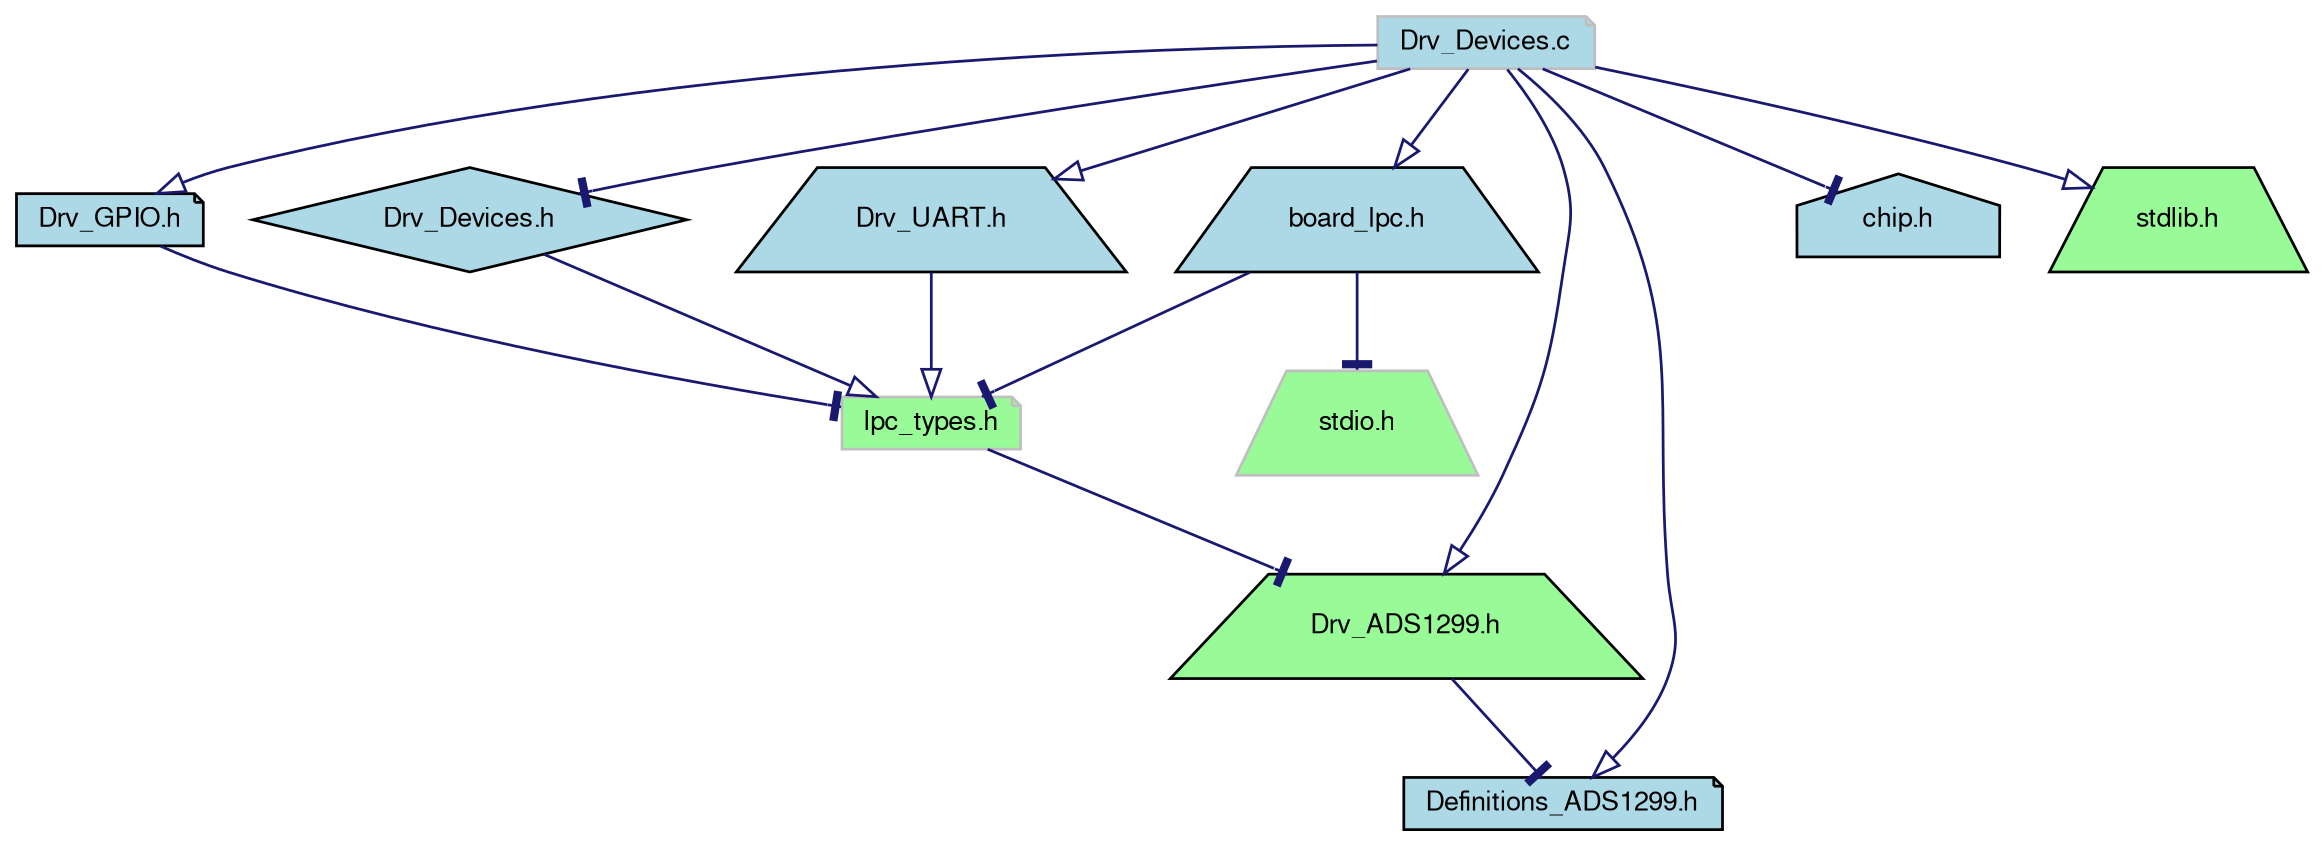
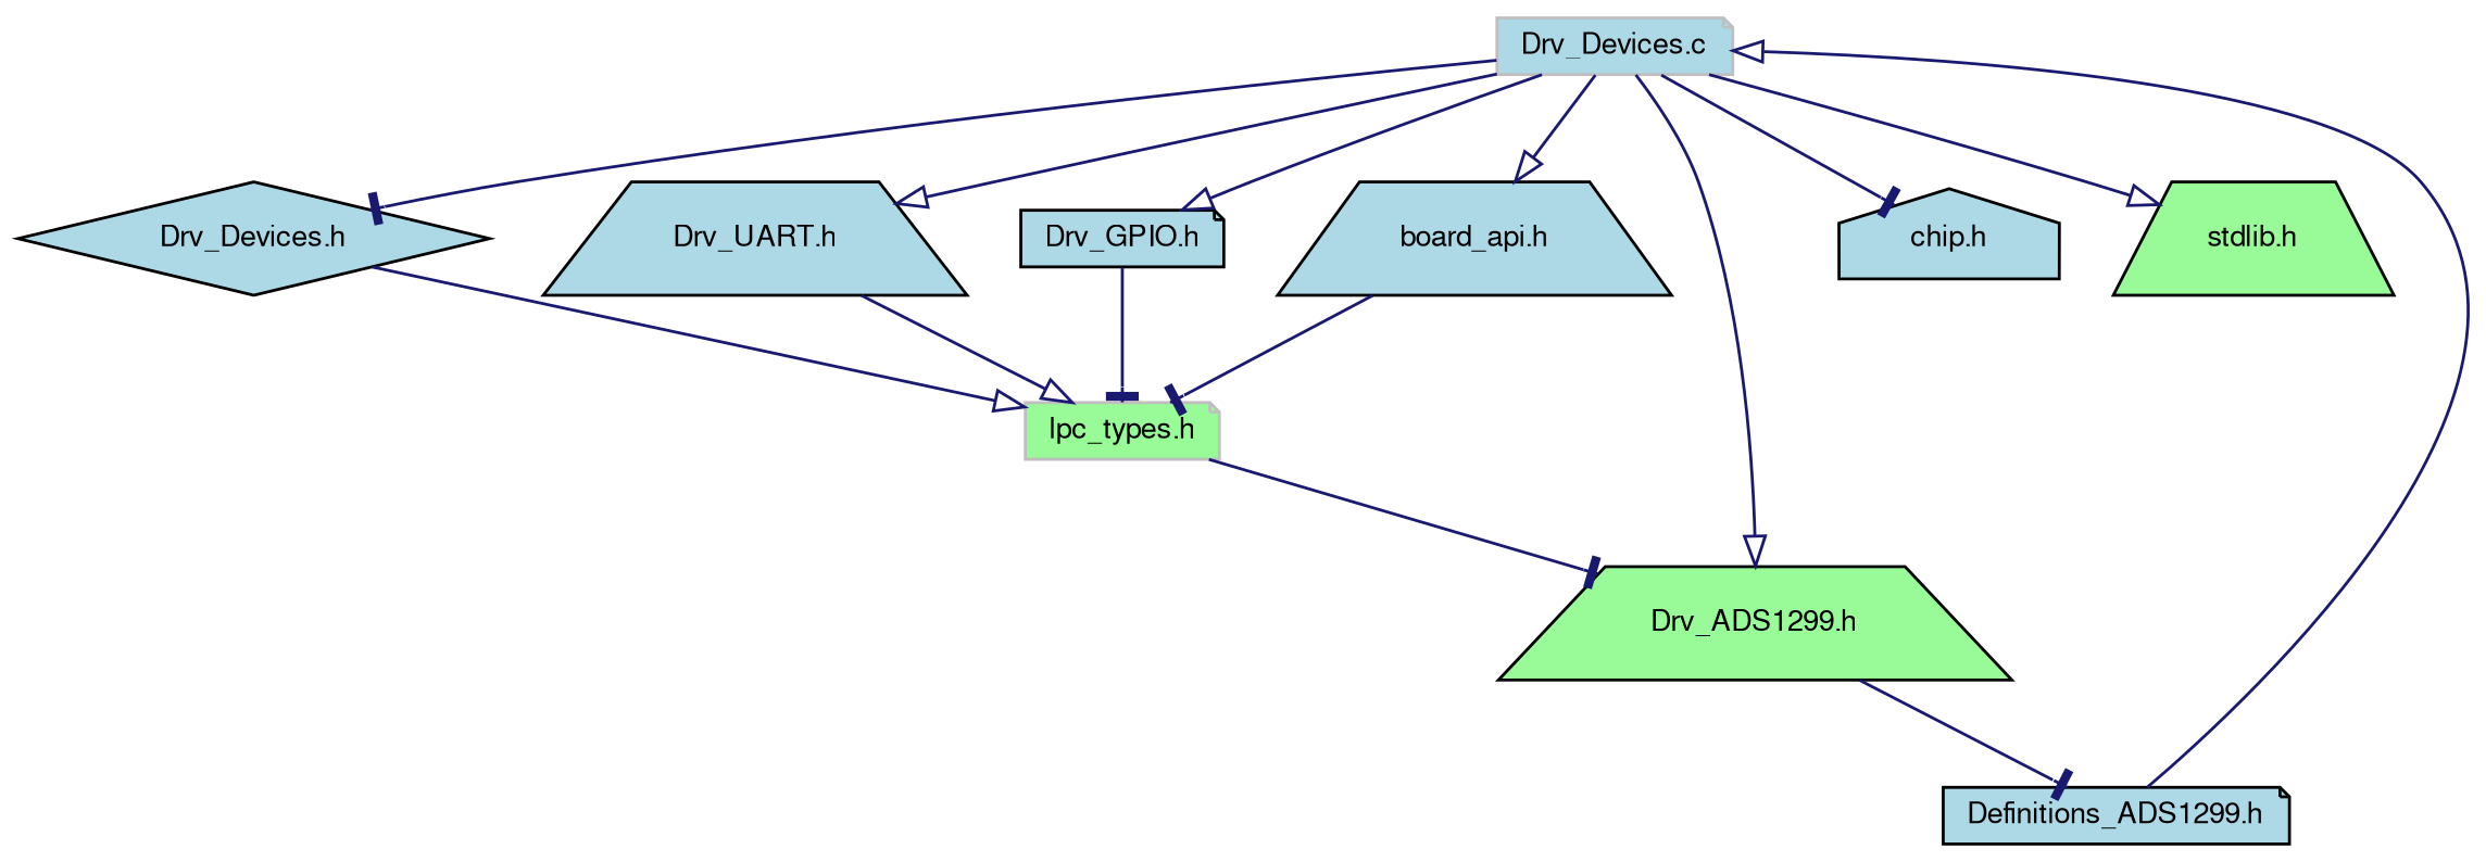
  digraph {
    node [color=black fillcolor=lightblue fontname=FreeSans fontsize=10 shape=trapezium style=filled]
    edge [arrowhead=onormal color=midnightblue fontname=FreeSans fontsize=10 labelfontname=FreeSans labelfontsize=10 style=solid]
    n1 [color=grey75 fontcolor=black height=0.2 label="Drv_Devices.c" shape=note width=0.4]
    n2 [height=0.2 label="Drv_Devices.h" shape=diamond width=0.4]
    n3 [height=0.2 label="Drv_UART.h" width=0.4]
    n4 [fillcolor=palegreen height=0.2 label="Drv_ADS1299.h" width=0.4]
    n5 [height=0.2 label="Definitions_ADS1299.h" shape=note width=0.4]
    n6 [height=0.2 label="Drv_GPIO.h" shape=note width=0.4]
-   n7 [height=0.2 label="board_lpc.h" width=0.4]
+   n7 [height=0.2 label="board_api.h" width=0.4]
    n8 [height=0.2 label="chip.h" shape=house width=0.4]
    n9 [fillcolor=palegreen height=0.2 label="stdlib.h" width=0.4]
    n10 [color=grey75 fillcolor=palegreen height=0.2 label="lpc_types.h" shape=note width=0.4]
-   n11 [color=grey75 fillcolor=palegreen height=0.2 label="stdio.h" width=0.4]
    n1 -> n2 [arrowhead=tee]
    n1 -> n3
    n1 -> n4
-   n1 -> n5
+   n5 -> n1
    n1 -> n6
    n1 -> n7
    n1 -> n8 [arrowhead=tee]
    n1 -> n9
    n2 -> n10
    n3 -> n10
    n4 -> n5 [arrowhead=tee]
    n6 -> n10 [arrowhead=tee]
    n7 -> n10 [arrowhead=tee]
-   n7 -> n11 [arrowhead=tee]
    n10 -> n4 [arrowhead=tee]
  }
